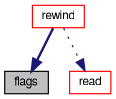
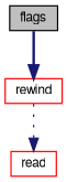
  digraph {
    rankdir=TB
    node [color=red fontname=FreeSans fontsize=10 shape=record]
    edge [color=midnightblue fontname=FreeSans fontsize=10 labelfontname=FreeSans labelfontsize=10]
    n1 [color=black fillcolor=grey75 fontcolor=black height=0.2 label=flags style=filled width=0.4]
    n2 [height=0.2 label=rewind width=0.4]
    n3 [height=0.2 label=read width=0.4]
-   n2 -> n1 [style=bold]
+   n1 -> n2 [style=bold]
    n2 -> n3 [style=dotted]
  }
